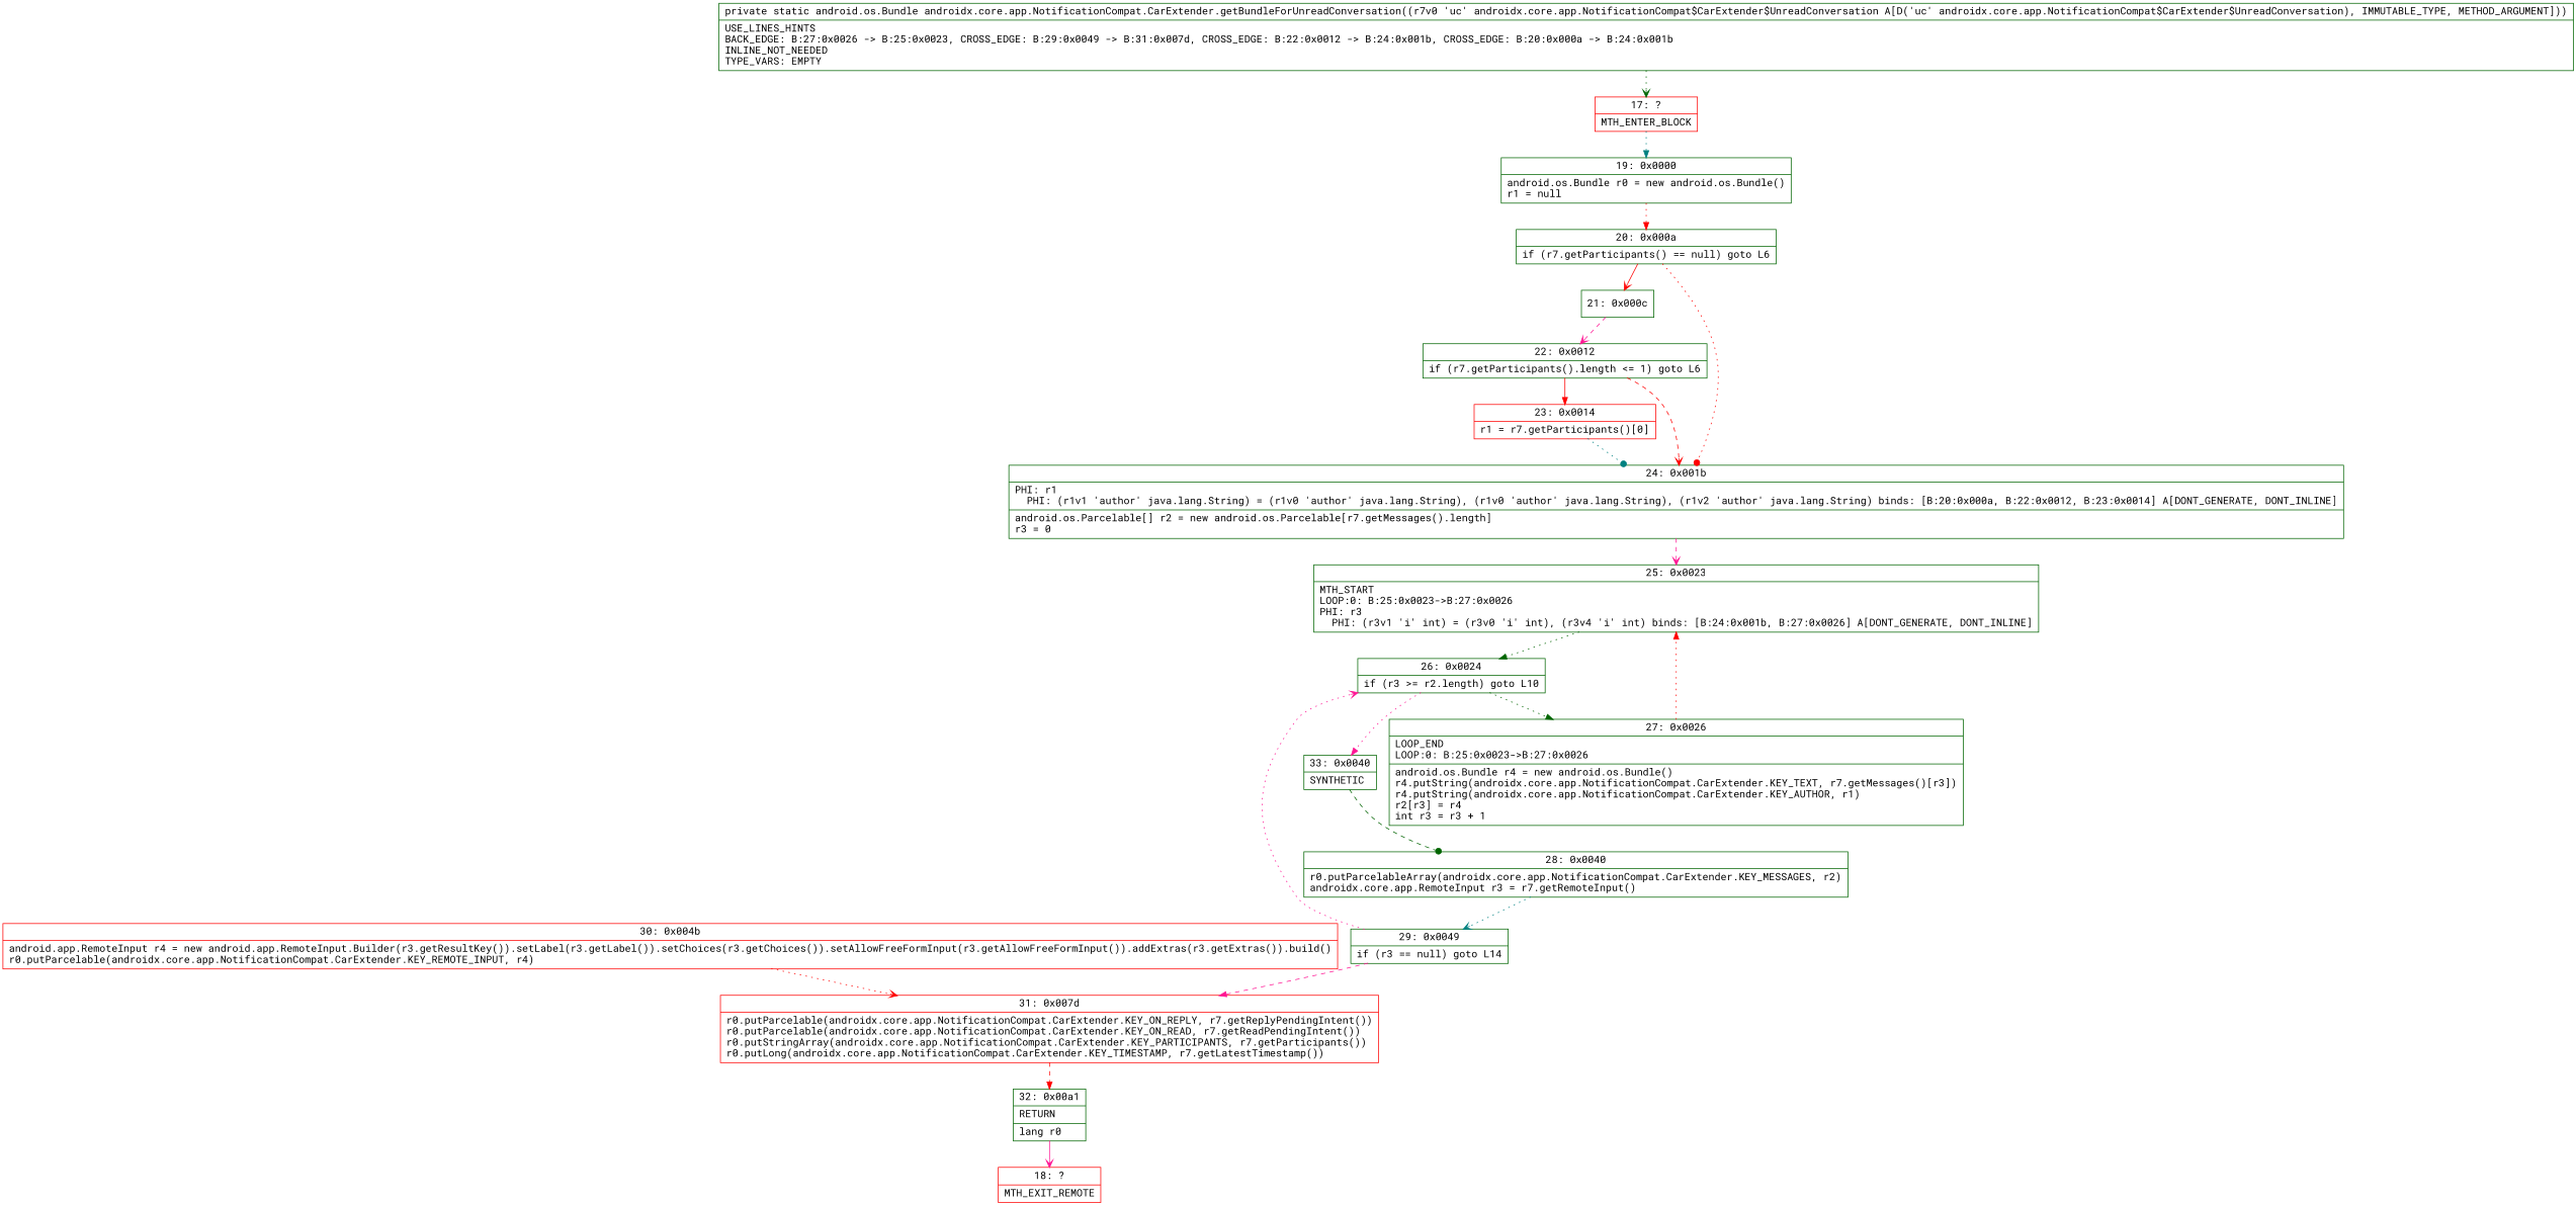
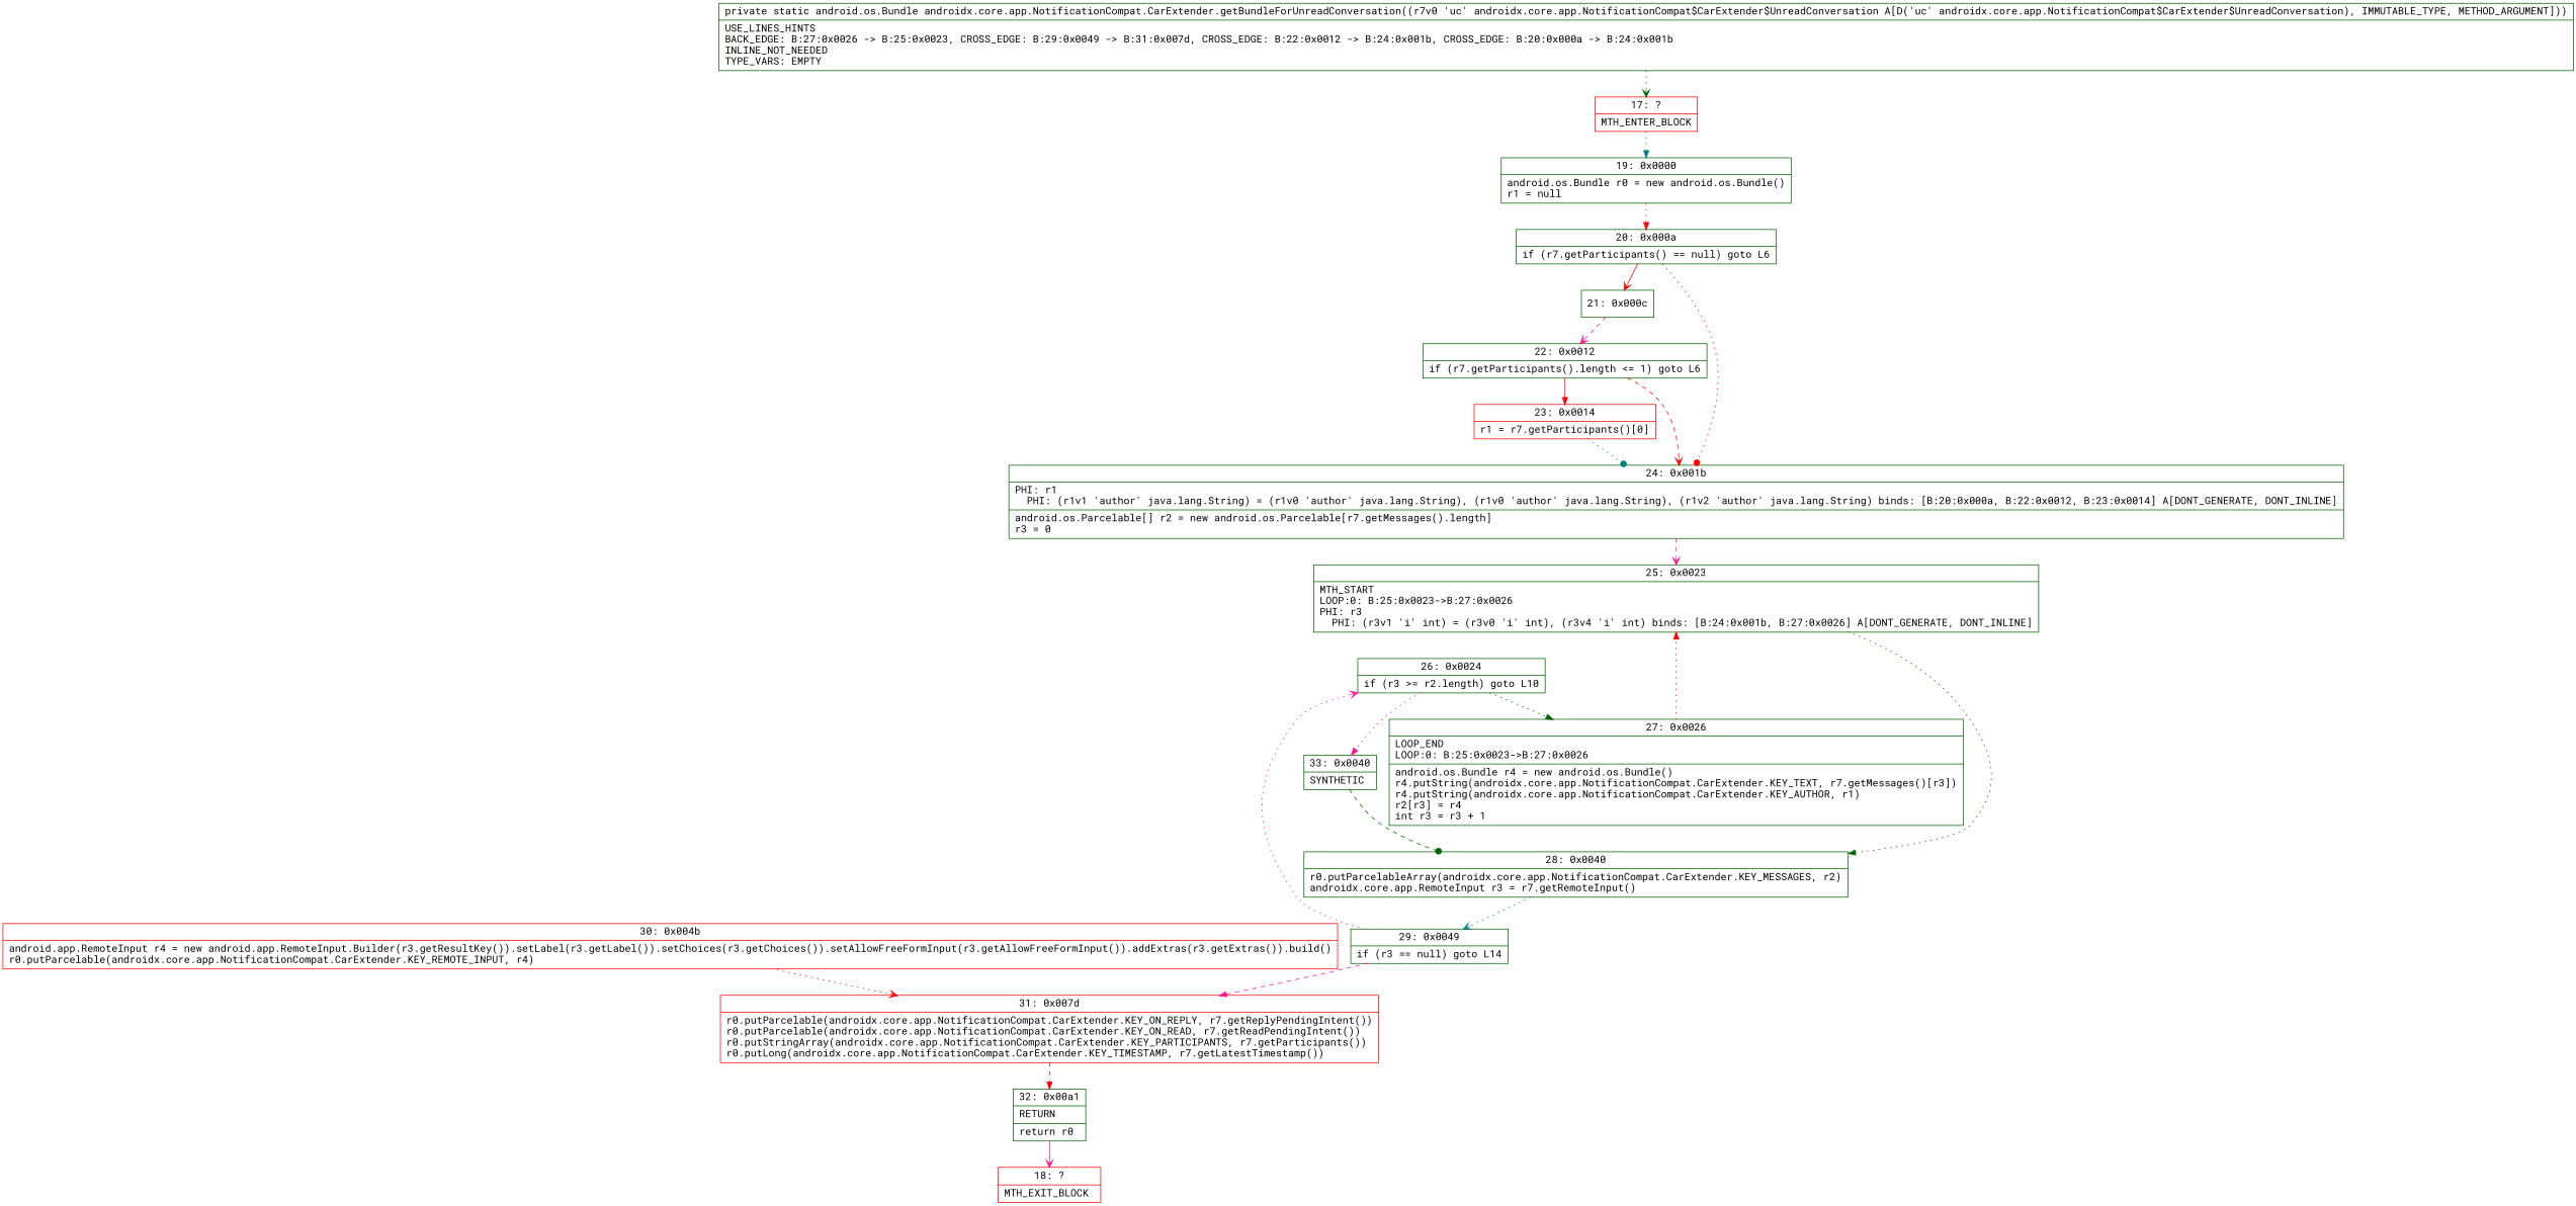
  digraph {
    fontname="Roboto Mono"
    node [color=darkgreen fontname="Roboto Mono" shape=record]
    edge [arrowhead=normal color=red fontname="Roboto Mono" style=dotted]
    n1 [color=red label="{17\:\ ?|MTH_ENTER_BLOCK\l}"]
    n2 [label="{19\:\ 0x0000|android.os.Bundle r0 = new android.os.Bundle()\lr1 = null\l}"]
    n3 [label="{20\:\ 0x000a|if (r7.getParticipants() == null) goto L6\l}"]
    n4 [label="{21\:\ 0x000c}"]
    n5 [label="{24\:\ 0x001b|PHI: r1 \l  PHI: (r1v1 'author' java.lang.String) = (r1v0 'author' java.lang.String), (r1v0 'author' java.lang.String), (r1v2 'author' java.lang.String) binds: [B:20:0x000a, B:22:0x0012, B:23:0x0014] A[DONT_GENERATE, DONT_INLINE]\l|android.os.Parcelable[] r2 = new android.os.Parcelable[r7.getMessages().length]\lr3 = 0\l}"]
    n6 [label="{22\:\ 0x0012|if (r7.getParticipants().length \<= 1) goto L6\l}"]
    n7 [label="{25\:\ 0x0023|MTH_START\lLOOP:0: B:25:0x0023\-\>B:27:0x0026\lPHI: r3 \l  PHI: (r3v1 'i' int) = (r3v0 'i' int), (r3v4 'i' int) binds: [B:24:0x001b, B:27:0x0026] A[DONT_GENERATE, DONT_INLINE]\l}"]
    n8 [color=red label="{23\:\ 0x0014|r1 = r7.getParticipants()[0]\l}"]
    n9 [label="{26\:\ 0x0024|if (r3 \>= r2.length) goto L10\l}"]
    n10 [label="{27\:\ 0x0026|LOOP_END\lLOOP:0: B:25:0x0023\-\>B:27:0x0026\l|android.os.Bundle r4 = new android.os.Bundle()\lr4.putString(androidx.core.app.NotificationCompat.CarExtender.KEY_TEXT, r7.getMessages()[r3])\lr4.putString(androidx.core.app.NotificationCompat.CarExtender.KEY_AUTHOR, r1)\lr2[r3] = r4\lint r3 = r3 + 1\l}"]
    n11 [label="{33\:\ 0x0040|SYNTHETIC\l}"]
    n12 [label="{28\:\ 0x0040|r0.putParcelableArray(androidx.core.app.NotificationCompat.CarExtender.KEY_MESSAGES, r2)\landroidx.core.app.RemoteInput r3 = r7.getRemoteInput()\l}"]
    n13 [label="{29\:\ 0x0049|if (r3 == null) goto L14\l}"]
    n14 [color=red label="{31\:\ 0x007d|r0.putParcelable(androidx.core.app.NotificationCompat.CarExtender.KEY_ON_REPLY, r7.getReplyPendingIntent())\lr0.putParcelable(androidx.core.app.NotificationCompat.CarExtender.KEY_ON_READ, r7.getReadPendingIntent())\lr0.putStringArray(androidx.core.app.NotificationCompat.CarExtender.KEY_PARTICIPANTS, r7.getParticipants())\lr0.putLong(androidx.core.app.NotificationCompat.CarExtender.KEY_TIMESTAMP, r7.getLatestTimestamp())\l}"]
    n15 [color=red label="{30\:\ 0x004b|android.app.RemoteInput r4 = new android.app.RemoteInput.Builder(r3.getResultKey()).setLabel(r3.getLabel()).setChoices(r3.getChoices()).setAllowFreeFormInput(r3.getAllowFreeFormInput()).addExtras(r3.getExtras()).build()\lr0.putParcelable(androidx.core.app.NotificationCompat.CarExtender.KEY_REMOTE_INPUT, r4)\l}"]
-   n16 [label="{32\:\ 0x00a1|RETURN\l|lang r0\l}"]
-   n17 [color=red label="{18\:\ ?|MTH_EXIT_REMOTE\l}"]
+   n16 [label="{32\:\ 0x00a1|RETURN\l|return r0\l}"]
+   n17 [color=red label="{18\:\ ?|MTH_EXIT_BLOCK\l}"]
    n18 [label="{private static android.os.Bundle androidx.core.app.NotificationCompat.CarExtender.getBundleForUnreadConversation((r7v0 'uc' androidx.core.app.NotificationCompat$CarExtender$UnreadConversation A[D('uc' androidx.core.app.NotificationCompat$CarExtender$UnreadConversation), IMMUTABLE_TYPE, METHOD_ARGUMENT]))  | USE_LINES_HINTS\lBACK_EDGE: B:27:0x0026 \-\> B:25:0x0023, CROSS_EDGE: B:29:0x0049 \-\> B:31:0x007d, CROSS_EDGE: B:22:0x0012 \-\> B:24:0x001b, CROSS_EDGE: B:20:0x000a \-\> B:24:0x001b\lINLINE_NOT_NEEDED\lTYPE_VARS: EMPTY\l}"]
    n1 -> n2 [color=teal]
    n2 -> n3
    n3 -> n4 [arrowhead=vee style=solid]
    n3 -> n5 [arrowhead=dot]
    n4 -> n6 [arrowhead=vee color=deeppink style=dashed]
    n5 -> n7 [arrowhead=vee color=deeppink style=dashed]
    n6 -> n5 [arrowhead=vee style=dashed]
    n6 -> n8 [style=solid]
-   n7 -> n9 [color=darkgreen]
+   n7 -> n12 [color=darkgreen]
    n8 -> n5 [arrowhead=dot color=teal]
    n9 -> n10 [color=darkgreen]
    n9 -> n11 [color=deeppink]
    n10 -> n7
    n11 -> n12 [arrowhead=dot color=darkgreen style=dashed]
    n12 -> n13 [arrowhead=vee color=teal]
    n13 -> n9 [arrowhead=vee color=deeppink]
    n13 -> n14 [color=deeppink style=dashed]
    n14 -> n16 [style=dashed]
    n15 -> n14 [arrowhead=vee]
    n16 -> n17 [arrowhead=vee color=deeppink style=solid]
    n18 -> n1 [arrowhead=vee color=darkgreen]
  }
